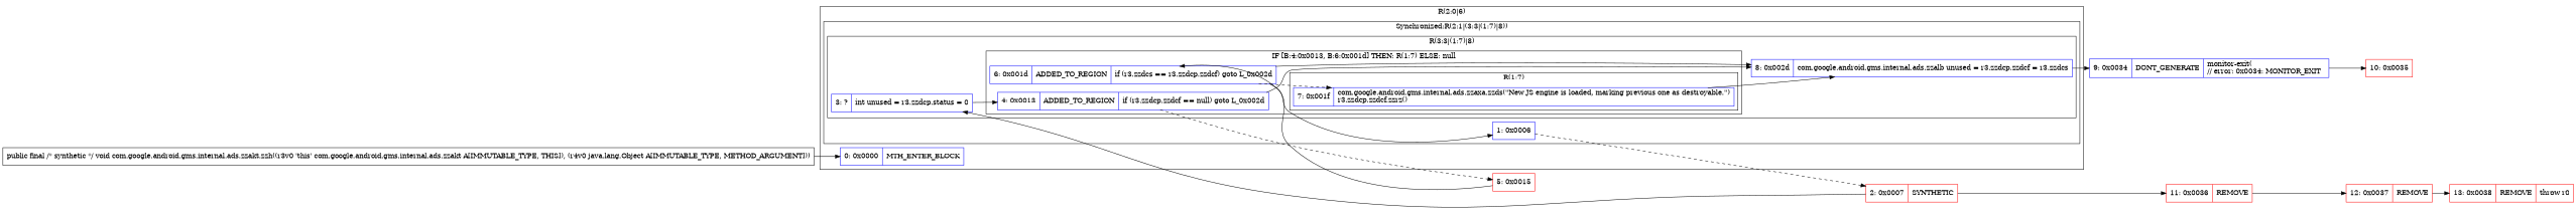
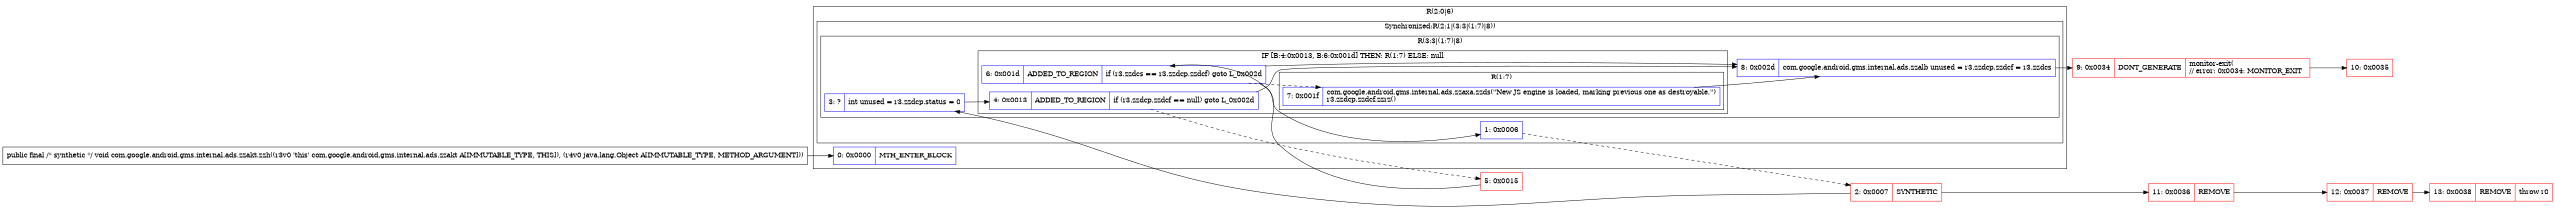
  digraph {
    rankdir=LR
    node [color=blue shape=record]
    n1 [label="{7\:\ 0x001f|com.google.android.gms.internal.ads.zzaxa.zzds(\"New JS engine is loaded, marking previous one as destroyable.\")\lr3.zzdcp.zzdcf.zzrz()\l}"]
    n2 [label="{4\:\ 0x0013|ADDED_TO_REGION\l|if (r3.zzdcp.zzdcf == null) goto L_0x002d\l}"]
    n3 [label="{6\:\ 0x001d|ADDED_TO_REGION\l|if (r3.zzdcs == r3.zzdcp.zzdcf) goto L_0x002d\l}"]
    n4 [label="{3\:\ ?|int unused = r3.zzdcp.status = 0\l}"]
    n5 [label="{8\:\ 0x002d|com.google.android.gms.internal.ads.zzalb unused = r3.zzdcp.zzdcf = r3.zzdcs\l}"]
    n6 [label="{1\:\ 0x0006}"]
    n7 [label="{0\:\ 0x0000|MTH_ENTER_BLOCK\l}"]
    n8 [color=red label="{5\:\ 0x0015}"]
-   n9 [label="{9\:\ 0x0034|DONT_GENERATE\l|monitor\-exit(\l\/\/ error: 0x0034: MONITOR_EXIT  \l}"]
+   n9 [color=red label="{9\:\ 0x0034|DONT_GENERATE\l|monitor\-exit(\l\/\/ error: 0x0034: MONITOR_EXIT  \l}"]
    n10 [color=red label="{2\:\ 0x0007|SYNTHETIC\l}"]
    n11 [color=red label="{11\:\ 0x0036|REMOVE\l}"]
    n12 [color=red label="{10\:\ 0x0035}"]
    n13 [color=red label="{12\:\ 0x0037|REMOVE\l}"]
    n14 [color=red label="{13\:\ 0x0038|REMOVE\l|throw r0\l}"]
    n15 [label="{public final \/* synthetic *\/ void com.google.android.gms.internal.ads.zzakt.zzh((r3v0 'this' com.google.android.gms.internal.ads.zzakt A[IMMUTABLE_TYPE, THIS]), (r4v0 java.lang.Object A[IMMUTABLE_TYPE, METHOD_ARGUMENT])) }" color=""]
    subgraph cluster_1 {
      label="R(2:0|6)"
      n7
      subgraph cluster_2 {
        label="Synchronized:R(2:1|(3:3|(1:7)|8))"
        n6
        subgraph cluster_3 {
          label="R(3:3|(1:7)|8)"
          n4
          n5
          subgraph cluster_4 {
            label="IF [B:4:0x0013, B:6:0x001d] THEN: R(1:7) ELSE: null"
            n2
            n3
            subgraph cluster_5 {
              label="R(1:7)"
              n1
            }
          }
        }
      }
    }
    n1 -> n5
    n2 -> n5
    n2 -> n8 [style=dashed]
    n3 -> n1 [style=dashed]
    n3 -> n5
    n3 -> n6
    n4 -> n2
    n5 -> n9
    n6 -> n10 [style=dashed]
    n8 -> n3
    n9 -> n12
    n10 -> n4
    n10 -> n11
    n11 -> n13
    n13 -> n14
    n15 -> n7
  }
